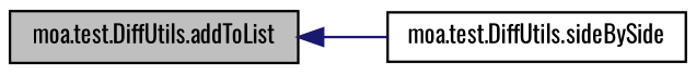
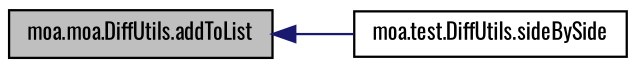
  digraph {
    rankdir=LR
    fontname=Oswald
    node [color=black fontname=Oswald fontsize=10 shape=record style=filled]
-   n1 [fillcolor=grey75 fontcolor=black height=0.2 label="moa.test.DiffUtils.addToList" width=0.4]
+   n1 [fillcolor=grey75 fontcolor=black height=0.2 label="moa.moa.DiffUtils.addToList" width=0.4]
    n2 [fillcolor=white height=0.2 label="moa.test.DiffUtils.sideBySide" width=0.4]
    n1 -> n2 [color=midnightblue dir=back fontname=Oswald fontsize=10 labelfontname=Helvetica labelfontsize=10 style=solid]
  }
